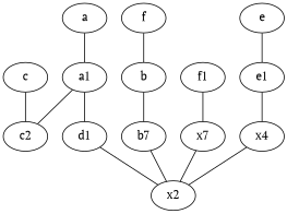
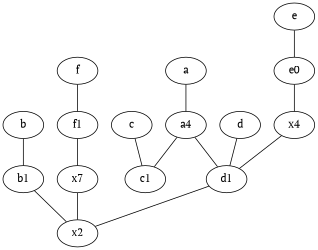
  graph {
    fontname="PT Serif"
    node [fontname="PT Serif" labelfontsize=50]
    edge [fontname="PT Serif"]
    n1 [label=x4]
-   e1
+   e1 [label=e0]
    x2
    d1
-   a1
-   c1 [label=c2]
-   b1 [label=b7]
+   a1 [label=a4]
+   c1
+   b1
    n8 [label=x7]
    f1
+   d
    b
    c
    e
    f
    a
-   n1 -- x2
+   n1 -- d1
    e1 -- n1
    d1 -- x2
    a1 -- d1
    a1 -- c1
    b1 -- x2
    n8 -- x2
    f1 -- n8
+   d -- d1
    b -- b1
    c -- c1
    e -- e1
-   f -- b
+   f -- f1
    a -- a1
  }
